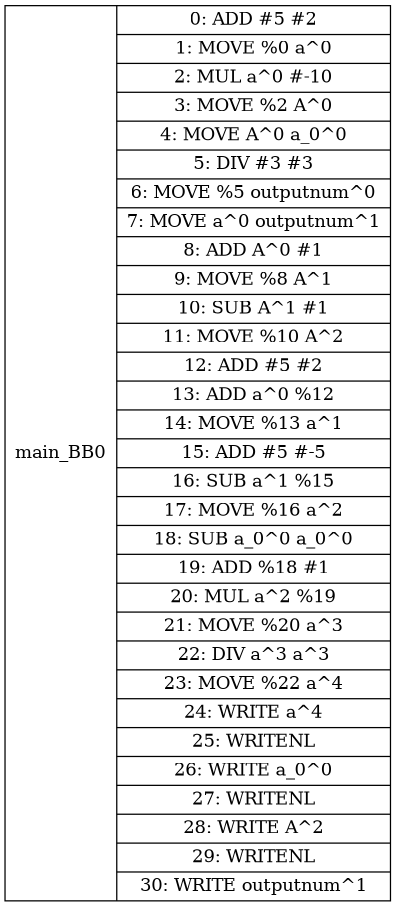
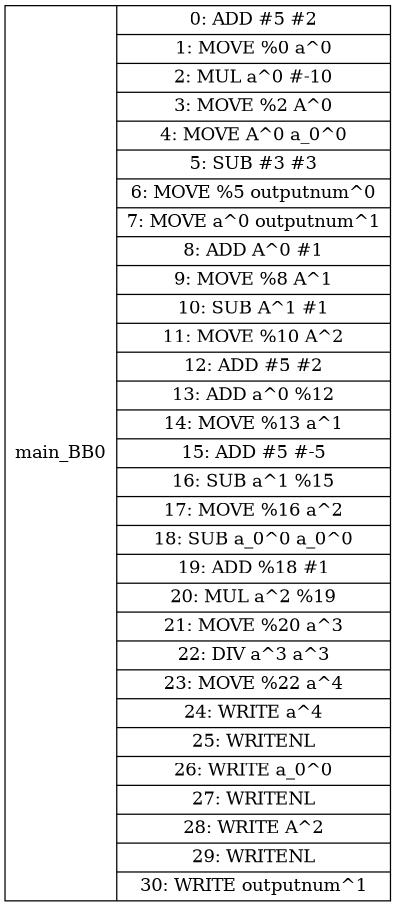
  digraph {
-   n1 [label="<b>main_BB0| {0: ADD #5 #2|1: MOVE %0 a^0|2: MUL a^0 #-10|3: MOVE %2 A^0|4: MOVE A^0 a_0^0|5: DIV #3 #3|6: MOVE %5 outputnum^0|7: MOVE a^0 outputnum^1|8: ADD A^0 #1|9: MOVE %8 A^1|10: SUB A^1 #1|11: MOVE %10 A^2|12: ADD #5 #2|13: ADD a^0 %12|14: MOVE %13 a^1|15: ADD #5 #-5|16: SUB a^1 %15|17: MOVE %16 a^2|18: SUB a_0^0 a_0^0|19: ADD %18 #1|20: MUL a^2 %19|21: MOVE %20 a^3|22: DIV a^3 a^3|23: MOVE %22 a^4|24: WRITE a^4|25: WRITENL |26: WRITE a_0^0|27: WRITENL |28: WRITE A^2|29: WRITENL |30: WRITE outputnum^1}" shape=record]
+   n1 [label="<b>main_BB0| {0: ADD #5 #2|1: MOVE %0 a^0|2: MUL a^0 #-10|3: MOVE %2 A^0|4: MOVE A^0 a_0^0|5: SUB #3 #3|6: MOVE %5 outputnum^0|7: MOVE a^0 outputnum^1|8: ADD A^0 #1|9: MOVE %8 A^1|10: SUB A^1 #1|11: MOVE %10 A^2|12: ADD #5 #2|13: ADD a^0 %12|14: MOVE %13 a^1|15: ADD #5 #-5|16: SUB a^1 %15|17: MOVE %16 a^2|18: SUB a_0^0 a_0^0|19: ADD %18 #1|20: MUL a^2 %19|21: MOVE %20 a^3|22: DIV a^3 a^3|23: MOVE %22 a^4|24: WRITE a^4|25: WRITENL |26: WRITE a_0^0|27: WRITENL |28: WRITE A^2|29: WRITENL |30: WRITE outputnum^1}" shape=record]
  }
